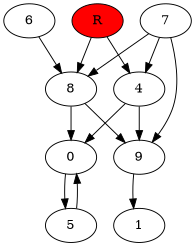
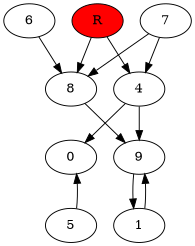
  digraph {
    n1 [label=9]
    1
    n3 [label=0]
    5
    4
    6
    8
    7
    R [fillcolor="#ff0000" style=filled]
    n1 -> 1
-   7 -> n1
-   n3 -> 5
+   1 -> n1
    5 -> n3
    4 -> n1
    4 -> n3
    6 -> 8
    8 -> n1
-   8 -> n3
    7 -> 4
    7 -> 8
    R -> 4
    R -> 8
  }
